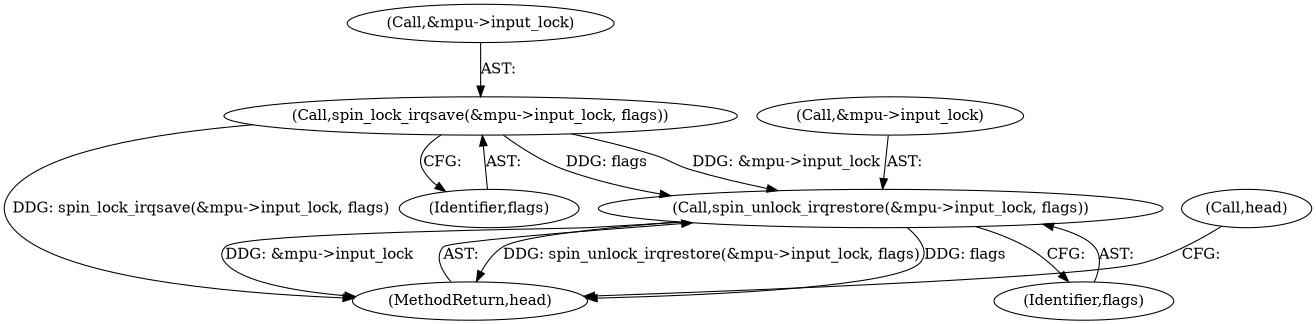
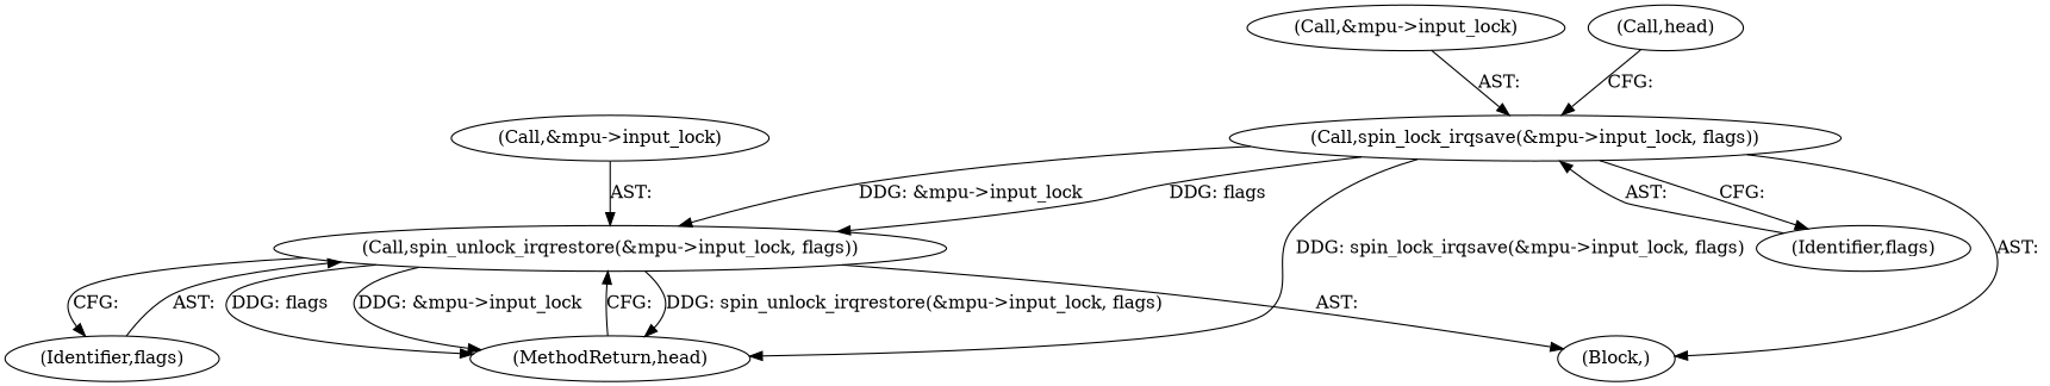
  digraph {
    n1 [label="(Call,spin_unlock_irqrestore(&mpu->input_lock, flags))"]
    n2 [label="(MethodReturn,head)"]
+   n3 [label="(Block,)"]
    n4 [label="(Identifier,flags)"]
    n5 [label="(Call,spin_lock_irqsave(&mpu->input_lock, flags))"]
    n6 [label="(Identifier,flags)"]
    n7 [label="(Call,&mpu->input_lock)"]
    n8 [label="(Call,&mpu->input_lock)"]
    n9 [label="(Call,head)"]
    n1 -> n2 [label="DDG: spin_unlock_irqrestore(&mpu->input_lock, flags)"]
    n1 -> n2 [label="DDG: flags"]
    n1 -> n2 [label="DDG: &mpu->input_lock"]
+   n1 -> n3 [label="AST: "]
    n1 -> n4 [label="CFG: "]
-   n2 -> n1 [label="AST: "]
+   n2 -> n1 [label="CFG: "]
    n4 -> n1 [label="AST: "]
    n5 -> n1 [label="DDG: &mpu->input_lock"]
    n5 -> n1 [label="DDG: flags"]
    n5 -> n2 [label="DDG: spin_lock_irqsave(&mpu->input_lock, flags)"]
+   n5 -> n3 [label="AST: "]
    n5 -> n6 [label="CFG: "]
    n6 -> n5 [label="AST: "]
    n7 -> n5 [label="AST: "]
    n8 -> n1 [label="AST: "]
-   n9 -> n2 [label="CFG: "]
+   n9 -> n5 [label="CFG: "]
  }
